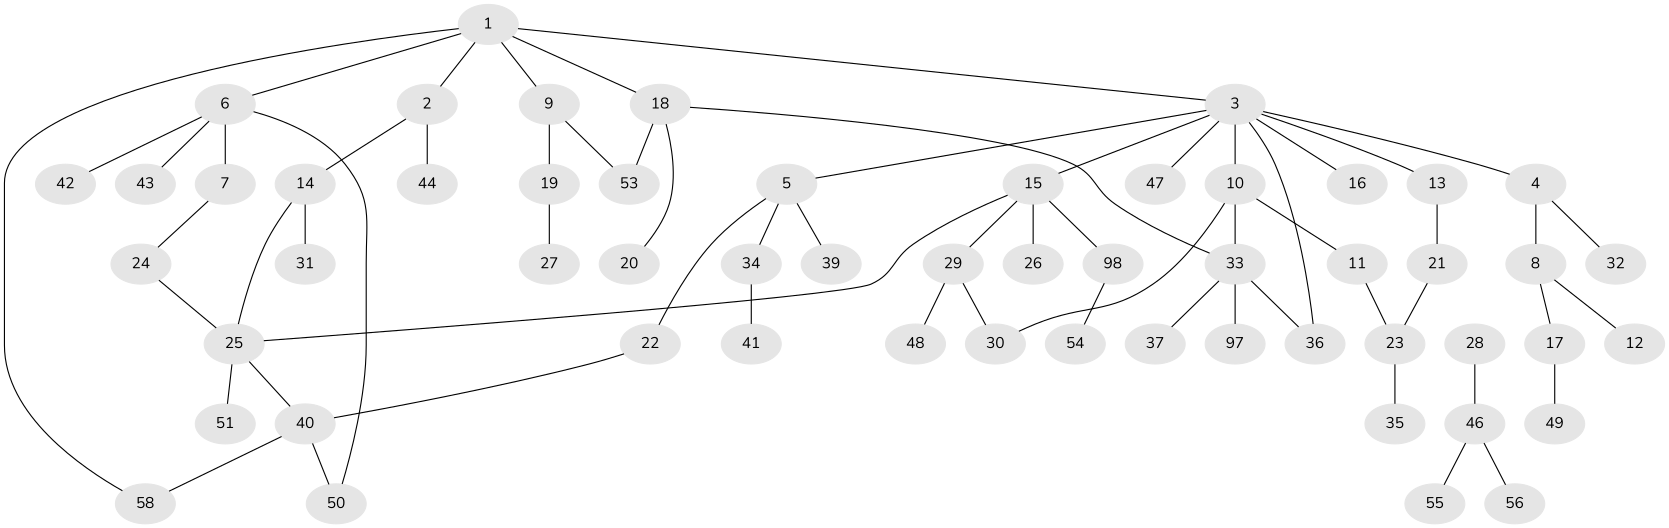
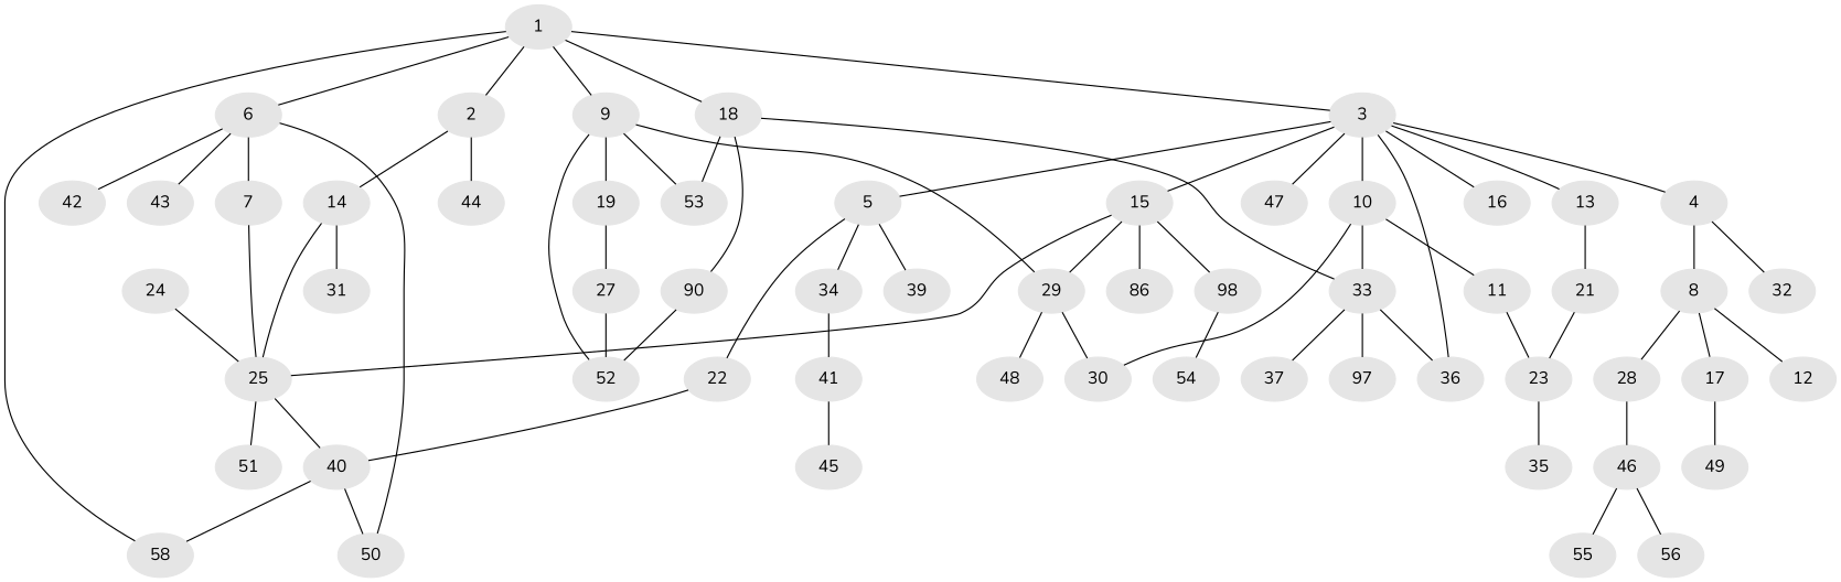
  graph {
    fontname=Nunito
    node [color=gray90 fontname=Nunito style=filled]
    edge [fontname=Nunito]
    1
    2
    3
    6
    9
    18
    58
    14
    44
    15
    4
    5
    10
    13
    16
    36
    47
    7
    42
    43
    50
    19
    29
+   52
    53
    25
-   26
+   26 [label=86]
    n28 [label=98]
    33
-   20
+   20 [label=90]
    31
    8
    32
    22
    34
    39
    11
    30
    21
    12
    17
    28
    40
    41
    24
    49
    46
    27
    48
    23
    37
    n52 [label=97]
    35
    51
    54
    55
    56
+   45
    1 -- 2
    1 -- 3
    1 -- 6
    1 -- 9
    1 -- 18
    1 -- 58
    2 -- 14
    2 -- 44
    3 -- 15
    3 -- 4
    3 -- 5
    3 -- 10
    3 -- 13
    3 -- 16
    3 -- 36
    3 -- 47
    6 -- 7
    6 -- 42
    6 -- 43
    6 -- 50
    9 -- 19
+   9 -- 29
+   9 -- 52
    9 -- 53
    18 -- 53
    18 -- 33
    18 -- 20
    14 -- 25
    14 -- 31
    15 -- 29
    15 -- 25
    15 -- 26
    15 -- n28
    4 -- 8
    4 -- 32
    5 -- 22
    5 -- 34
    5 -- 39
    10 -- 33
    10 -- 11
    10 -- 30
    13 -- 21
-   7 -- 24
+   7 -- 25
    19 -- 27
    29 -- 30
    29 -- 48
    25 -- 40
    25 -- 51
    n28 -- 54
    33 -- 36
    33 -- 37
    33 -- n52
+   20 -- 52
    8 -- 12
    8 -- 17
+   8 -- 28
    22 -- 40
    34 -- 41
    11 -- 23
    21 -- 23
    17 -- 49
    28 -- 46
    40 -- 58
    40 -- 50
+   41 -- 45
    24 -- 25
    46 -- 55
    46 -- 56
+   27 -- 52
    23 -- 35
  }
